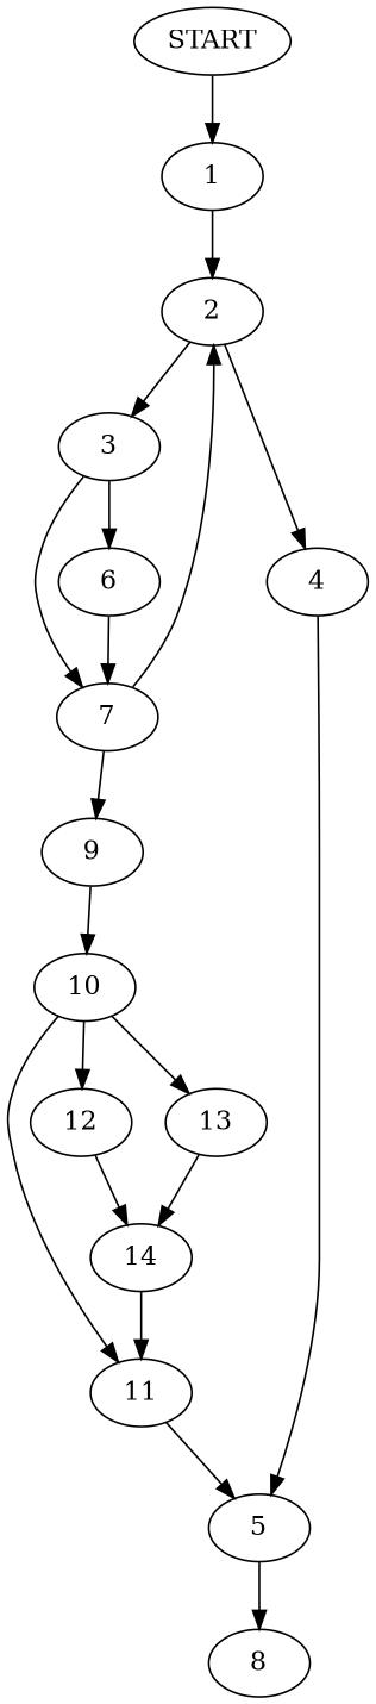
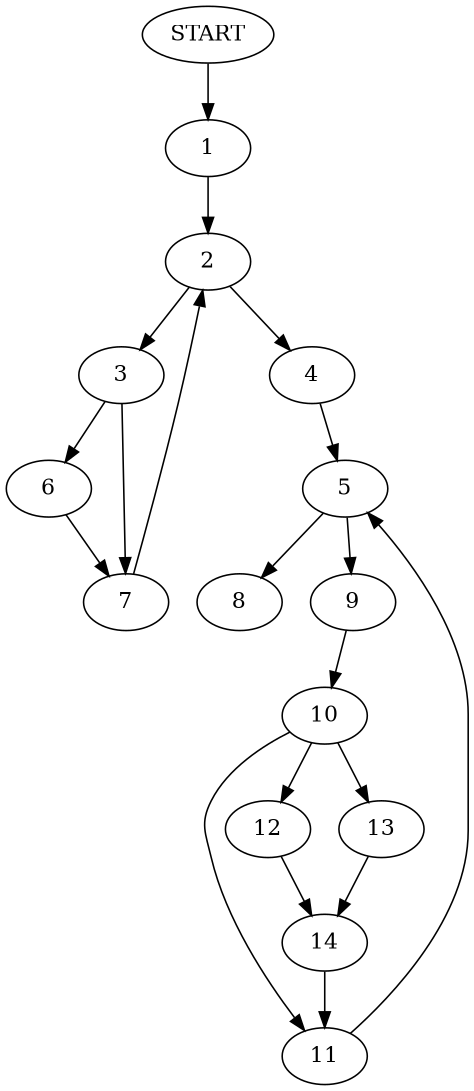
  digraph {
    n1 [label=START]
    1
    2
    3
    4
    6
    7
    5
    8
    9
    10
    11
    12
    13
    14
    n1 -> 1
    1 -> 2
    2 -> 3
    2 -> 4
    3 -> 6
    3 -> 7
    4 -> 5
    6 -> 7
    7 -> 2
    5 -> 8
-   7 -> 9
+   5 -> 9
    9 -> 10
    10 -> 11
    10 -> 12
    10 -> 13
    11 -> 5
    12 -> 14
    13 -> 14
    14 -> 11
  }
